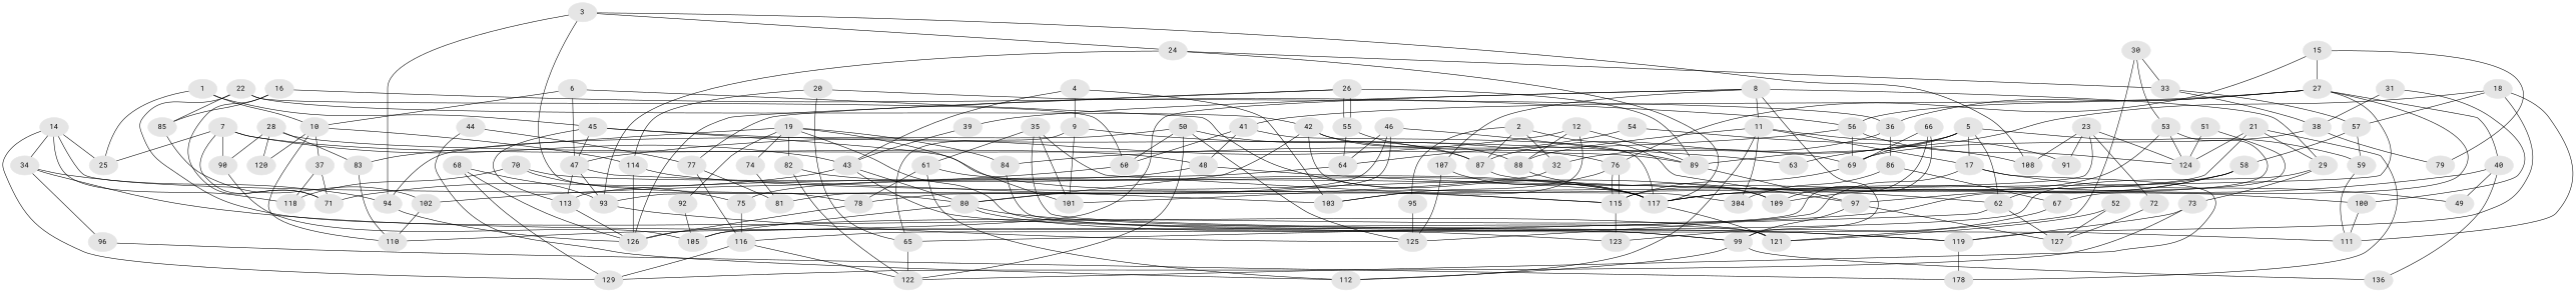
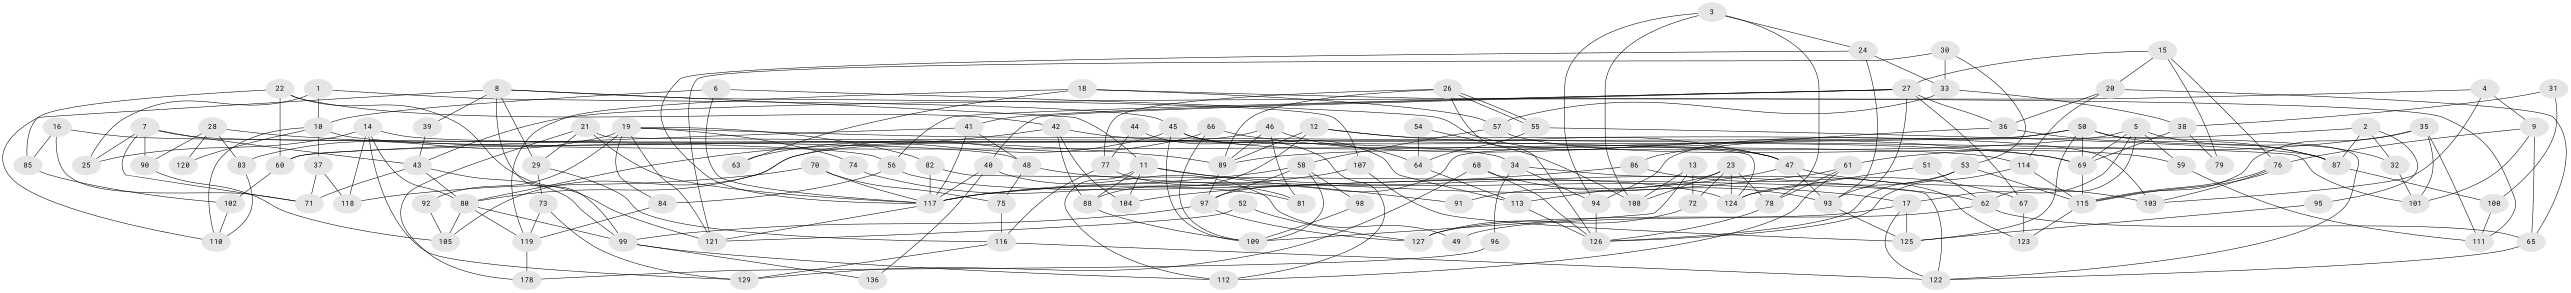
  graph {
    fontname="Roboto Mono"
    node [color=gray90 fontname="Roboto Mono" style=filled]
    edge [fontname="Roboto Mono"]
    1
    10
    25
    45
    110
    37
    114
    120
    47
    109
    63
    113
    2
    32
    87
    95
    97
    101
    100
    125
    99
    127
    3
    24
    78
    94
    108
    117
    33
    93
    126
    4
    9
    43
    103
    65
    76
    80
    71
    5
    17
    59
    62
    69
    89
    49
    122
    111
    115
    6
    121
    7
    48
    90
    75
    105
    102
    8
    11
    29
    39
    107
    88
    91
-   104 [label=304]
+   104
    112
    73
    116
    n69 [label=136]
    118
    12
+   13
    72
    14
    34
    129
    96
    123
    119
    15
    20
    27
    79
    36
    56
    40
    41
    67
    16
    85
    84
    124
    18
    57
    58
    n96 [label=178]
    19
    74
    82
    83
    92
    81
    86
    21
    22
    42
    60
    23
    38
    26
    55
    77
    64
    28
    30
    53
    31
    35
    61
    44
    46
    50
    51
    52
    54
+   98
    66
    68
    70
    1 -- 10
    1 -- 25
    1 -- 45
    10 -- 110
    10 -- 37
    10 -- 114
    10 -- 120
    45 -- 47
    45 -- 109
    45 -- 63
    45 -- 113
    37 -- 71
    37 -- 118
    114 -- 126
    114 -- 115
    47 -- 113
    47 -- 93
    47 -- 103
    113 -- 126
    2 -- 32
    2 -- 87
    2 -- 95
    2 -- 97
    32 -- 101
    87 -- 100
    95 -- 125
    97 -- 99
    97 -- 127
    100 -- 111
    99 -- 112
    99 -- n69
    3 -- 24
    3 -- 78
    3 -- 94
    3 -- 108
    24 -- 117
    24 -- 33
    24 -- 93
    78 -- 126
    94 -- 126
    117 -- 121
    33 -- 57
    33 -- 38
    93 -- 125
    4 -- 9
    4 -- 43
    4 -- 103
    9 -- 101
    9 -- 65
    9 -- 76
    43 -- 99
    43 -- 80
    43 -- 71
    65 -- 122
    76 -- 103
    76 -- 115
    76 -- 115
    80 -- 99
    80 -- 105
    80 -- 119
    5 -- 32
    5 -- 17
    5 -- 59
    5 -- 62
    5 -- 69
    5 -- 89
    17 -- 125
    17 -- 49
    17 -- 122
    59 -- 111
    62 -- 127
    62 -- 65
    69 -- 115
    89 -- 97
    115 -- 123
    6 -- 10
    6 -- 47
    6 -- 117
    7 -- 25
    7 -- 43
    7 -- 71
    7 -- 48
    7 -- 90
    48 -- 62
    48 -- 75
    90 -- 105
    75 -- 116
    102 -- 110
    8 -- 110
    8 -- 99
    8 -- 11
    8 -- 29
    8 -- 39
    8 -- 107
    11 -- 17
    11 -- 88
    11 -- 91
    11 -- 104
    11 -- 112
    29 -- 73
    29 -- 116
    39 -- 43
    107 -- 125
    107 -- 117
    88 -- 109
    73 -- 129
    73 -- 119
    116 -- 122
    116 -- 129
    12 -- 47
    12 -- 103
    12 -- 89
    12 -- 88
+   13 -- 109
+   13 -- 108
+   13 -- 72
    72 -- 127
    14 -- 25
    14 -- 80
    14 -- 118
    14 -- 34
    14 -- 129
    34 -- 94
    34 -- 96
    34 -- 123
    96 -- n96
    119 -- n96
    15 -- 76
+   15 -- 20
    15 -- 27
    15 -- 79
    20 -- 114
    20 -- 65
    20 -- 36
    27 -- 93
    27 -- 36
    27 -- 56
    27 -- 40
    27 -- 41
    27 -- 67
    36 -- 87
    36 -- 86
-   56 -- 69
+   50 -- 69
    56 -- 84
    56 -- 124
    40 -- 117
    40 -- 49
    40 -- n69
    41 -- 117
    41 -- 48
    41 -- 60
    67 -- 123
    16 -- 71
    16 -- 56
    16 -- 85
    85 -- 102
    84 -- 119
    18 -- 63
    18 -- 111
    18 -- 119
    18 -- 57
    57 -- 59
    57 -- 58
    58 -- 109
    58 -- 97
    58 -- 117
+   58 -- 98
    19 -- 101
    19 -- 121
    19 -- 84
    19 -- 74
    19 -- 82
    19 -- 83
    19 -- 92
    74 -- 81
    82 -- 117
    82 -- 122
    83 -- 110
    92 -- 105
    86 -- 104
    86 -- 67
    21 -- 117
    21 -- 29
    21 -- 124
    21 -- n96
    22 -- 121
    22 -- 85
    22 -- 42
    22 -- 60
    42 -- 80
    42 -- 69
    42 -- 88
    42 -- 104
    60 -- 102
    23 -- 78
    23 -- 108
    23 -- 91
    23 -- 72
    23 -- 124
    38 -- 69
    38 -- 79
    26 -- 126
    26 -- 89
    26 -- 55
    26 -- 55
    26 -- 77
    55 -- 87
    55 -- 64
    77 -- 116
    77 -- 81
    64 -- 113
    28 -- 120
    28 -- 89
    28 -- 90
    28 -- 83
    30 -- 33
    30 -- 121
    30 -- 53
    53 -- 126
    53 -- 115
    53 -- 124
    31 -- 100
    31 -- 38
    35 -- 101
    35 -- 111
    35 -- 115
    35 -- 61
    61 -- 78
    61 -- 117
    61 -- 112
    44 -- 112
    44 -- 77
    46 -- 80
    46 -- 89
    46 -- 81
    46 -- 64
    50 -- 87
    50 -- 125
    50 -- 94
    50 -- 122
    50 -- 60
    51 -- 62
    51 -- 124
    52 -- 127
    52 -- 121
    54 -- 108
    54 -- 64
+   98 -- 109
    66 -- 109
    66 -- 69
    66 -- 105
    68 -- 93
    68 -- 126
    68 -- 129
    70 -- 117
    70 -- 75
    70 -- 118
  }
